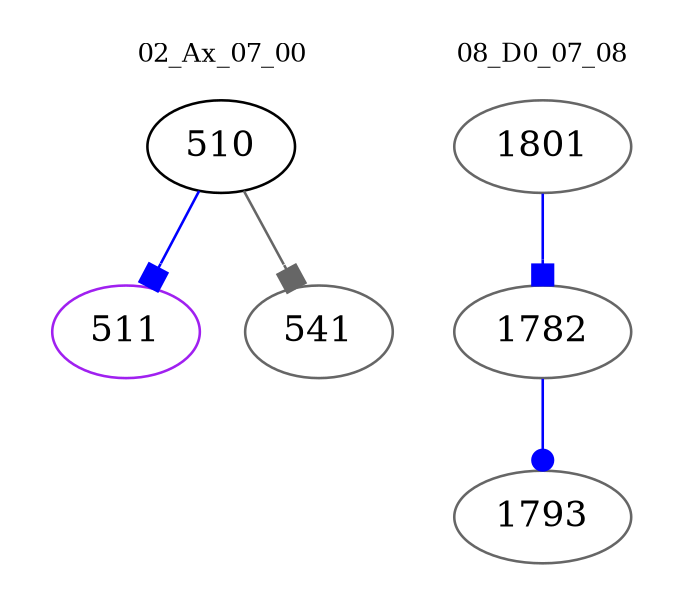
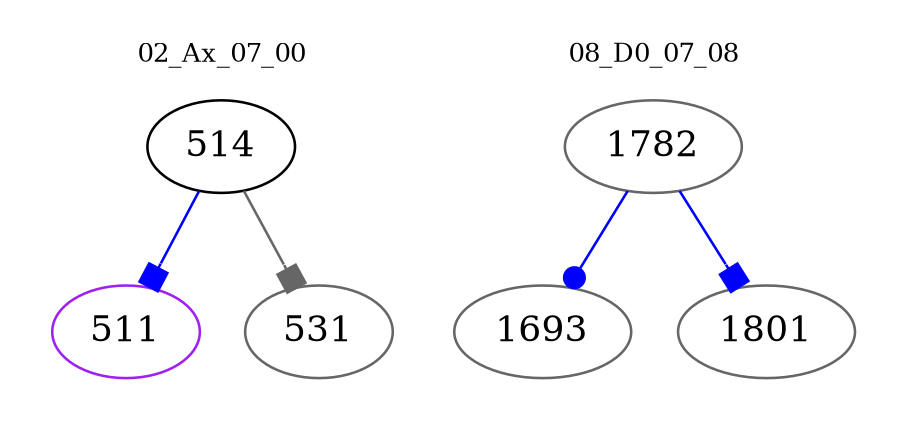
  digraph {
    node [color=gray40]
    edge [arrowhead=box color=blue]
-   n1 [color=black label=510]
+   n1 [color=black label=514]
    n2 [color=purple label=511]
-   n3 [label=541]
+   n3 [label=531]
    n4 [label=1782]
-   n5 [label=1793]
+   n5 [label=1693]
    n6 [label=1801]
    subgraph cluster_1 {
      color=white
      fontsize=10
      label="02_Ax_07_00"
      n1
      n2
      n3
    }
    subgraph cluster_2 {
      color=white
      fontsize=10
      label="08_D0_07_08"
      n4
      n5
      n6
    }
    n1 -> n2
    n1 -> n3 [color=gray40]
    n4 -> n5 [arrowhead=dot]
-   n6 -> n4
+   n4 -> n6
  }
